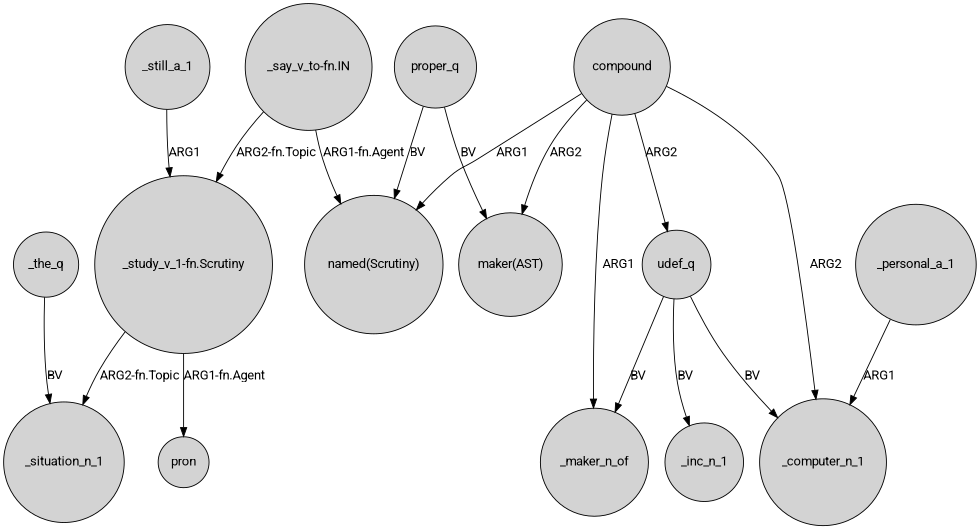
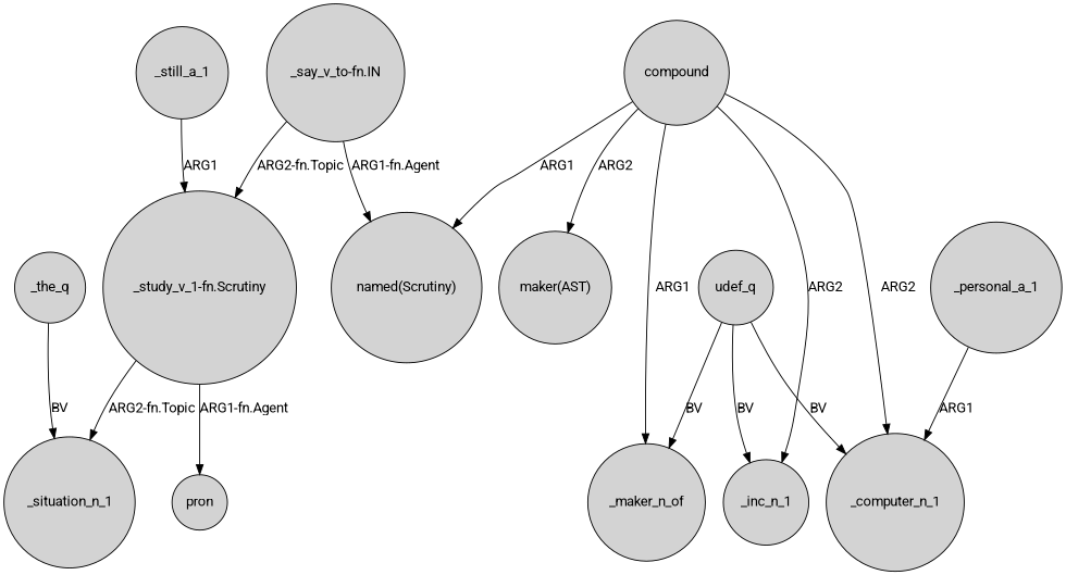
  digraph {
    fontname=Roboto
    node [fontname=Roboto shape=circle style=filled]
    edge [fontname=Roboto]
    "_study_v_1-fn.Scrutiny"
    _situation_n_1
    pron
    compound
    _maker_n_of
    n6 [label="maker(AST)"]
    _inc_n_1
    _computer_n_1
    n9 [label="named(Scrutiny)"]
    "_say_v_to-fn.IN"
    _the_q
    udef_q
    _personal_a_1
-   proper_q
    _still_a_1
    "_study_v_1-fn.Scrutiny" -> _situation_n_1 [label="ARG2-fn.Topic"]
    "_study_v_1-fn.Scrutiny" -> pron [label="ARG1-fn.Agent"]
    compound -> _maker_n_of [label=ARG1]
    compound -> n6 [label=ARG2]
-   compound -> udef_q [label=ARG2]
+   compound -> _inc_n_1 [label=ARG2]
    compound -> _computer_n_1 [label=ARG2]
    compound -> n9 [label=ARG1]
    "_say_v_to-fn.IN" -> "_study_v_1-fn.Scrutiny" [label="ARG2-fn.Topic"]
    "_say_v_to-fn.IN" -> n9 [label="ARG1-fn.Agent"]
    _the_q -> _situation_n_1 [label=BV]
    udef_q -> _maker_n_of [label=BV]
    udef_q -> _inc_n_1 [label=BV]
    udef_q -> _computer_n_1 [label=BV]
    _personal_a_1 -> _computer_n_1 [label=ARG1]
-   proper_q -> n6 [label=BV]
-   proper_q -> n9 [label=BV]
    _still_a_1 -> "_study_v_1-fn.Scrutiny" [label=ARG1]
  }
